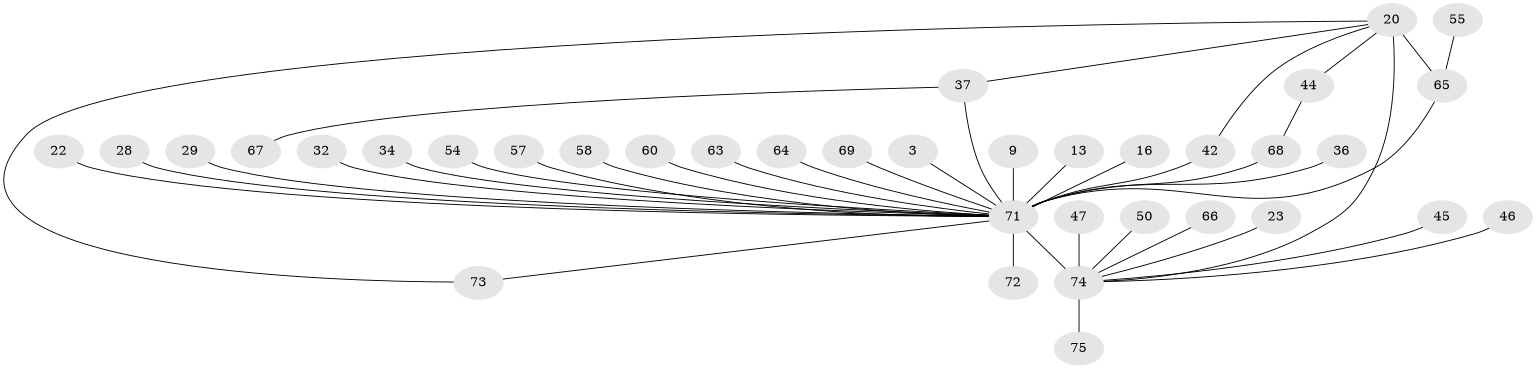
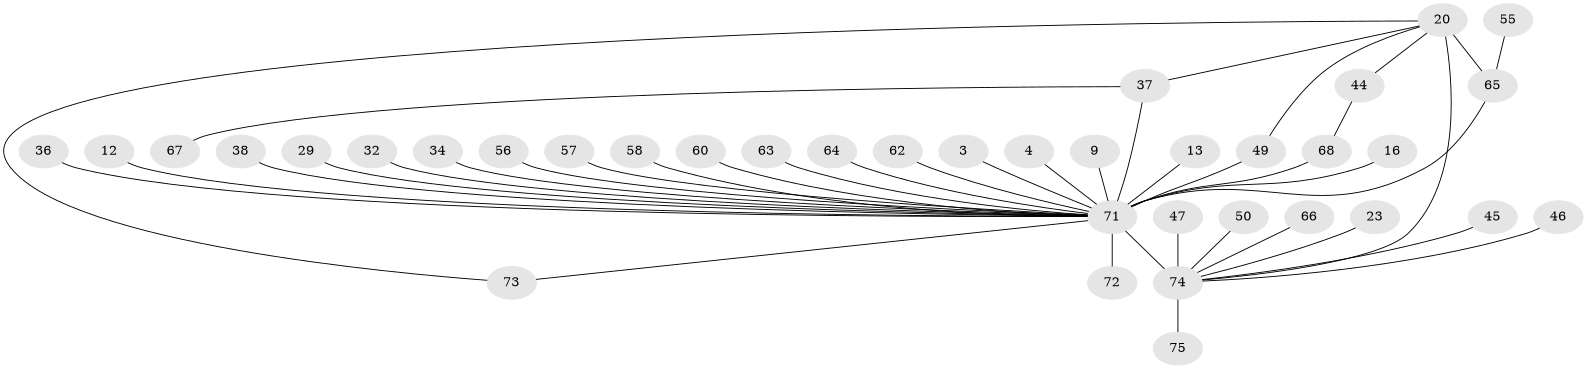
  graph {
    node [color=gray90 style=filled]
    71 [super="+51+5+2+59+70"]
    73 [super="+49+62"]
    74 [super="+10+26"]
    72 [super="+27"]
    3
+   4
    9
    13
    16
    20 [super="+12"]
    37 [super="+31"]
-   42 [super="+8"]
+   42 [super="+8" label=49]
    44
    65 [super="+14+18+21+53+61"]
    36 [super="+35"]
    67
    68 [super="+40"]
    75
-   22
+   22 [label=12]
    23
-   28
+   28 [label=38]
    29
    32
    34
    45
    46
    47
    50
    55
-   56 [super="+39" label=54]
+   56 [super="+39"]
    57
    58 [super="+17"]
    60
    63
    64
    66
-   69 [super="+52"]
+   69 [super="+52" label=62]
    71 -- 73
    71 -- 74 [weight=11]
    71 -- 72
    74 -- 75
    3 -- 71
+   4 -- 71
    9 -- 71
    13 -- 71
    16 -- 71
    20 -- 73
    20 -- 74 [weight=4]
    20 -- 37 [weight=2]
    20 -- 42
    20 -- 44
    20 -- 65 [weight=3]
    37 -- 71 [weight=2]
    37 -- 67
    42 -- 71 [weight=3]
    44 -- 68
    65 -- 71 [weight=2]
    36 -- 71
    68 -- 71 [weight=2]
    22 -- 71
    23 -- 74
    28 -- 71
    29 -- 71
    32 -- 71
    34 -- 71
    45 -- 74
    46 -- 74
    47 -- 74
    50 -- 74
    55 -- 65
    56 -- 71
    57 -- 71
    58 -- 71
    60 -- 71
    63 -- 71
    64 -- 71
    66 -- 74 [weight=2]
    69 -- 71
  }
